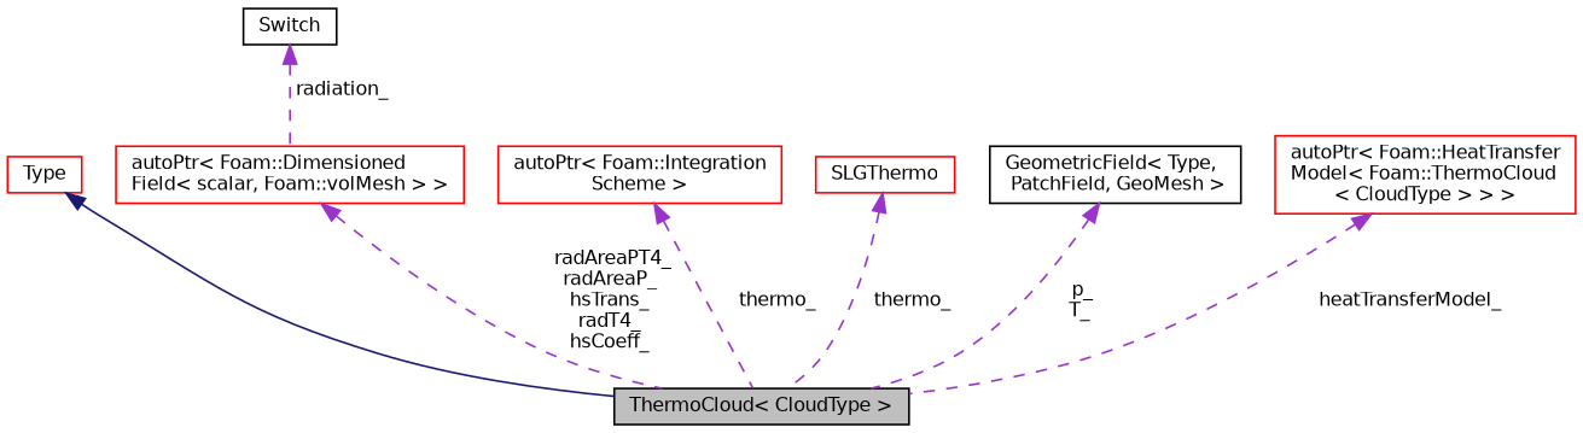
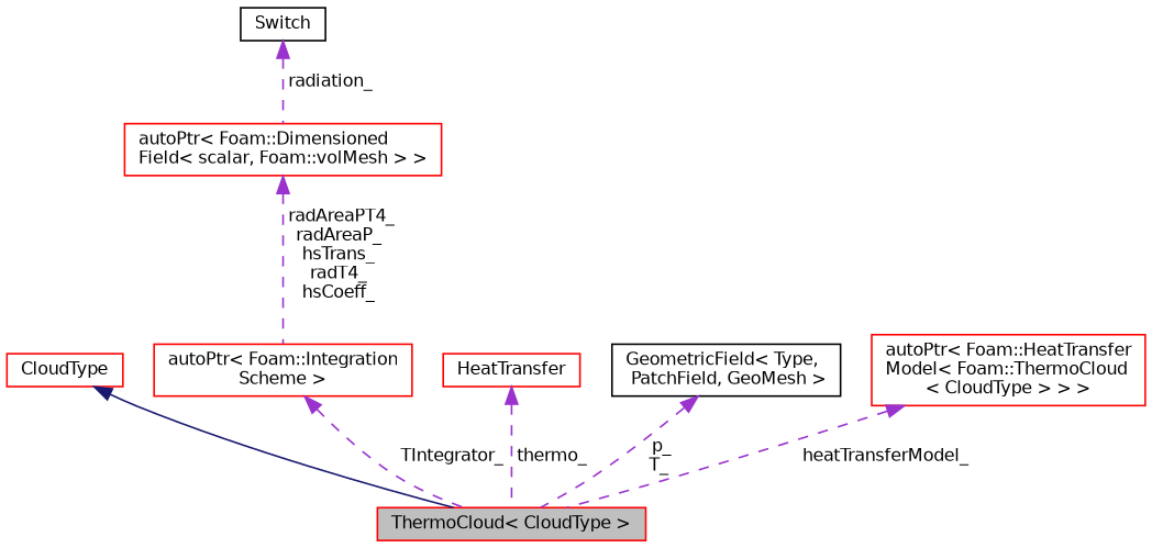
  digraph {
    rankdir=TB
    node [color=red fontname=Helvetica fontsize=10 shape=record]
    edge [color=darkorchid3 dir=back fontname=Helvetica fontsize=10 labelfontname=Helvetica labelfontsize=10 style=dashed]
-   n1 [color=black fillcolor=grey75 fontcolor=black height=0.2 label="ThermoCloud\< CloudType \>" style=filled width=0.4]
-   n2 [height=0.2 label=Type width=0.4]
+   n1 [fillcolor=grey75 fontcolor=black height=0.2 label="ThermoCloud\< CloudType \>" style=filled width=0.4]
+   n2 [height=0.2 label=CloudType width=0.4]
    n3 [height=0.2 label="autoPtr\< Foam::Dimensioned\lField\< scalar, Foam::volMesh \> \>" width=0.4]
    n4 [height=0.2 label="autoPtr\< Foam::Integration\lScheme \>" width=0.4]
    n5 [color=black height=0.2 label=Switch width=0.4]
-   n6 [height=0.2 label=SLGThermo width=0.4]
+   n6 [height=0.2 label=HeatTransfer width=0.4]
    n7 [color=black height=0.2 label="GeometricField\< Type,\l PatchField, GeoMesh \>" width=0.4]
    n8 [height=0.2 label="autoPtr\< Foam::HeatTransfer\lModel\< Foam::ThermoCloud\l\< CloudType \> \> \>" width=0.4]
    n2 -> n1 [color=midnightblue style=solid]
-   n3 -> n1 [label=" radAreaPT4_\nradAreaP_\nhsTrans_\nradT4_\nhsCoeff_"]
-   n4 -> n1 [label=" thermo_"]
+   n3 -> n4 [label=" radAreaPT4_\nradAreaP_\nhsTrans_\nradT4_\nhsCoeff_"]
+   n4 -> n1 [label=" TIntegrator_"]
    n5 -> n3 [label=" radiation_"]
    n6 -> n1 [label=" thermo_"]
    n7 -> n1 [label=" p_\nT_"]
    n8 -> n1 [label=" heatTransferModel_"]
  }
